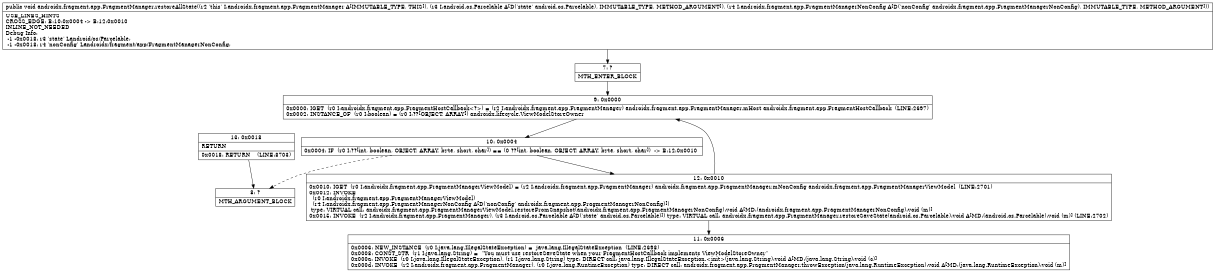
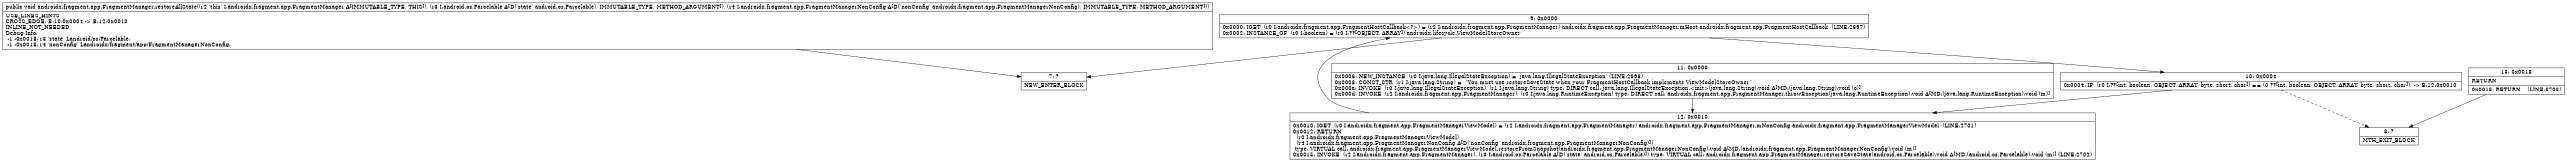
  digraph {
    node [shape=record]
-   n1 [label="{7\:\ ?|MTH_ENTER_BLOCK\l}"]
+   n1 [label="{7\:\ ?|NEW_ENTER_BLOCK\l}"]
    n2 [label="{9\:\ 0x0000|0x0000: IGET  (r0 I:androidx.fragment.app.FragmentHostCallback\<?\>) = (r2 I:androidx.fragment.app.FragmentManager) androidx.fragment.app.FragmentManager.mHost androidx.fragment.app.FragmentHostCallback  (LINE:2697)\l0x0002: INSTANCE_OF  (r0 I:boolean) = (r0 I:??[OBJECT, ARRAY]) androidx.lifecycle.ViewModelStoreOwner \l}"]
    n3 [label="{10\:\ 0x0004|0x0004: IF  (r0 I:??[int, boolean, OBJECT, ARRAY, byte, short, char]) == (0 ??[int, boolean, OBJECT, ARRAY, byte, short, char])  \-\> B:12:0x0010 \l}"]
-   n4 [label="{12\:\ 0x0010|0x0010: IGET  (r0 I:androidx.fragment.app.FragmentManagerViewModel) = (r2 I:androidx.fragment.app.FragmentManager) androidx.fragment.app.FragmentManager.mNonConfig androidx.fragment.app.FragmentManagerViewModel  (LINE:2701)\l0x0012: INVOKE  \l  (r0 I:androidx.fragment.app.FragmentManagerViewModel)\l  (r4 I:androidx.fragment.app.FragmentManagerNonConfig A[D('nonConfig' androidx.fragment.app.FragmentManagerNonConfig)])\l type: VIRTUAL call: androidx.fragment.app.FragmentManagerViewModel.restoreFromSnapshot(androidx.fragment.app.FragmentManagerNonConfig):void A[MD:(androidx.fragment.app.FragmentManagerNonConfig):void (m)]\l0x0015: INVOKE  (r2 I:androidx.fragment.app.FragmentManager), (r3 I:android.os.Parcelable A[D('state' android.os.Parcelable)]) type: VIRTUAL call: androidx.fragment.app.FragmentManager.restoreSaveState(android.os.Parcelable):void A[MD:(android.os.Parcelable):void (m)] (LINE:2702)\l}"]
-   n5 [label="{8\:\ ?|MTH_ARGUMENT_BLOCK\l}"]
+   n4 [label="{12\:\ 0x0010|0x0010: IGET  (r0 I:androidx.fragment.app.FragmentManagerViewModel) = (r2 I:androidx.fragment.app.FragmentManager) androidx.fragment.app.FragmentManager.mNonConfig androidx.fragment.app.FragmentManagerViewModel  (LINE:2701)\l0x0012: RETURN  \l  (r0 I:androidx.fragment.app.FragmentManagerViewModel)\l  (r4 I:androidx.fragment.app.FragmentManagerNonConfig A[D('nonConfig' androidx.fragment.app.FragmentManagerNonConfig)])\l type: VIRTUAL call: androidx.fragment.app.FragmentManagerViewModel.restoreFromSnapshot(androidx.fragment.app.FragmentManagerNonConfig):void A[MD:(androidx.fragment.app.FragmentManagerNonConfig):void (m)]\l0x0015: INVOKE  (r2 I:androidx.fragment.app.FragmentManager), (r3 I:android.os.Parcelable A[D('state' android.os.Parcelable)]) type: VIRTUAL call: androidx.fragment.app.FragmentManager.restoreSaveState(android.os.Parcelable):void A[MD:(android.os.Parcelable):void (m)] (LINE:2702)\l}"]
+   n5 [label="{8\:\ ?|MTH_EXIT_BLOCK\l}"]
    n6 [label="{11\:\ 0x0006|0x0006: NEW_INSTANCE  (r0 I:java.lang.IllegalStateException) =  java.lang.IllegalStateException  (LINE:2698)\l0x0008: CONST_STR  (r1 I:java.lang.String) =  \"You must use restoreSaveState when your FragmentHostCallback implements ViewModelStoreOwner\" \l0x000a: INVOKE  (r0 I:java.lang.IllegalStateException), (r1 I:java.lang.String) type: DIRECT call: java.lang.IllegalStateException.\<init\>(java.lang.String):void A[MD:(java.lang.String):void (c)]\l0x000d: INVOKE  (r2 I:androidx.fragment.app.FragmentManager), (r0 I:java.lang.RuntimeException) type: DIRECT call: androidx.fragment.app.FragmentManager.throwException(java.lang.RuntimeException):void A[MD:(java.lang.RuntimeException):void (m)]\l}"]
    n7 [label="{13\:\ 0x0018|RETURN\l|0x0018: RETURN    (LINE:8703)\l}"]
    n8 [label="{public void androidx.fragment.app.FragmentManager.restoreAllState((r2 'this' I:androidx.fragment.app.FragmentManager A[IMMUTABLE_TYPE, THIS]), (r3 I:android.os.Parcelable A[D('state' android.os.Parcelable), IMMUTABLE_TYPE, METHOD_ARGUMENT]), (r4 I:androidx.fragment.app.FragmentManagerNonConfig A[D('nonConfig' androidx.fragment.app.FragmentManagerNonConfig), IMMUTABLE_TYPE, METHOD_ARGUMENT]))  | USE_LINES_HINTS\lCROSS_EDGE: B:10:0x0004 \-\> B:12:0x0010\lINLINE_NOT_NEEDED\lDebug Info:\l  \-1 \-0x0018: r3 'state' Landroid\/os\/Parcelable;\l  \-1 \-0x0018: r4 'nonConfig' Landroidx\/fragment\/app\/FragmentManagerNonConfig;\l}"]
-   n1 -> n2
+   n2 -> n1
    n2 -> n3
    n3 -> n4
    n3 -> n5 [style=dashed]
    n4 -> n2
-   n4 -> n6
+   n6 -> n4
    n7 -> n5
    n8 -> n1
  }
